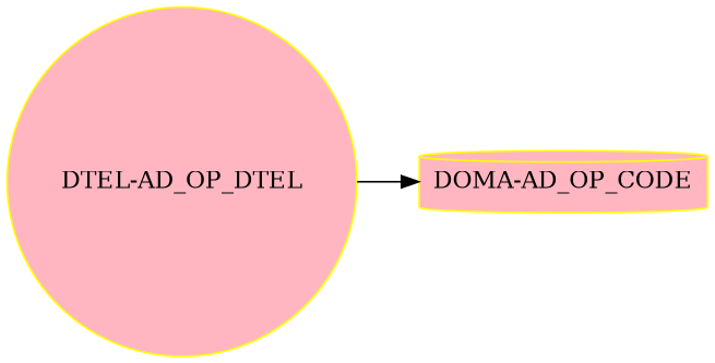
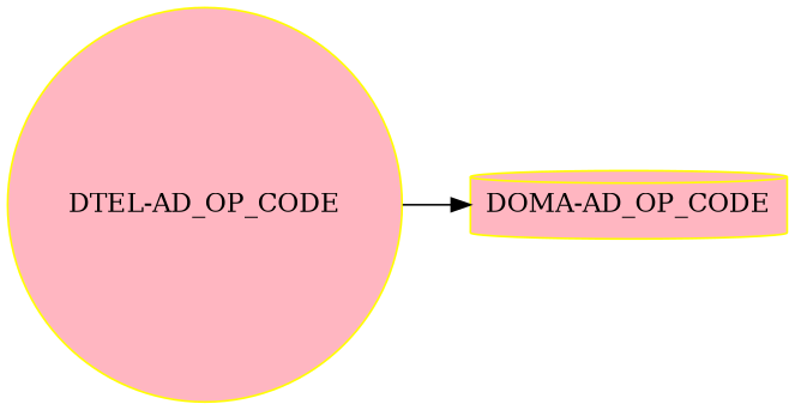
  digraph {
    rankdir=LR
    node [color=yellow style=filled fillcolor=lightpink]
-   "DTEL-AD_OP_CODE" [shape=circle label="DTEL-AD_OP_DTEL"]
+   "DTEL-AD_OP_CODE" [shape=circle]
    "DOMA-AD_OP_CODE" [shape=cylinder]
    "DTEL-AD_OP_CODE" -> "DOMA-AD_OP_CODE"
  }
